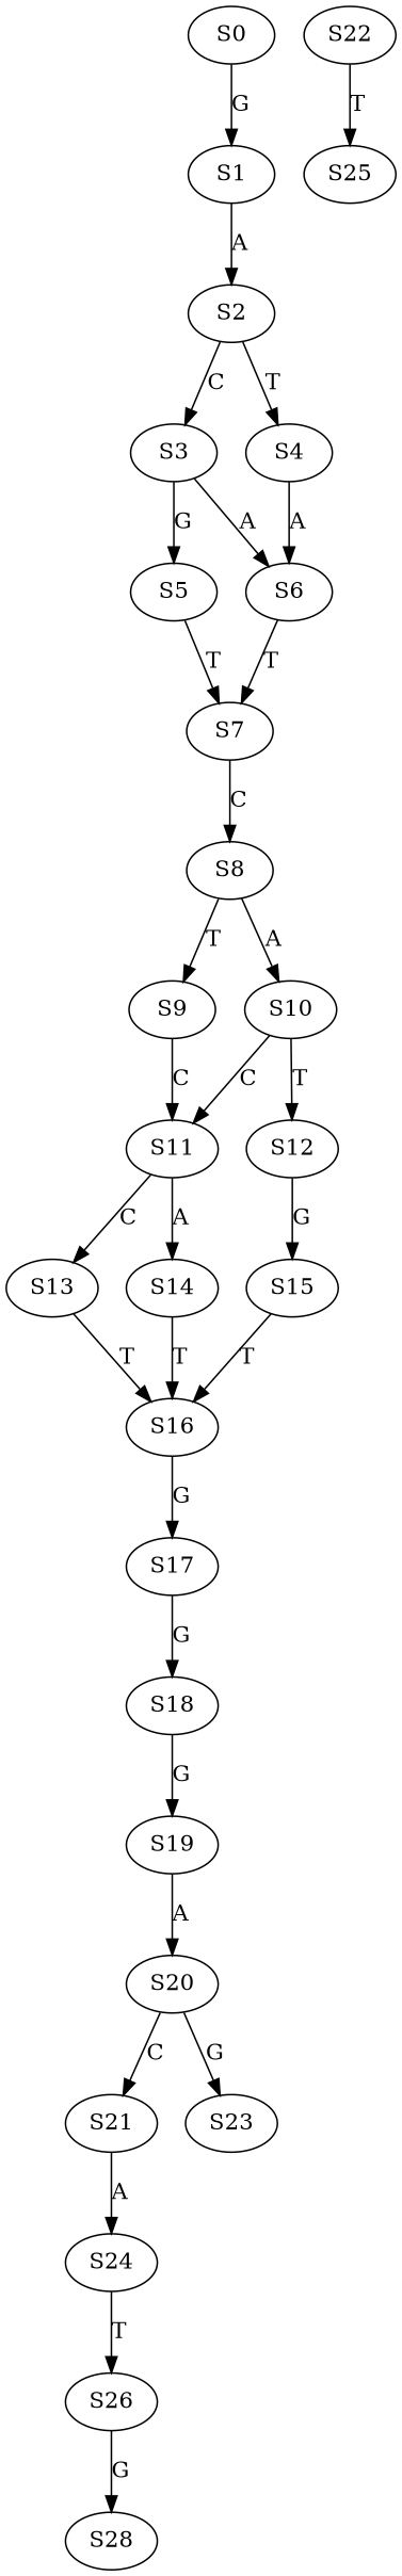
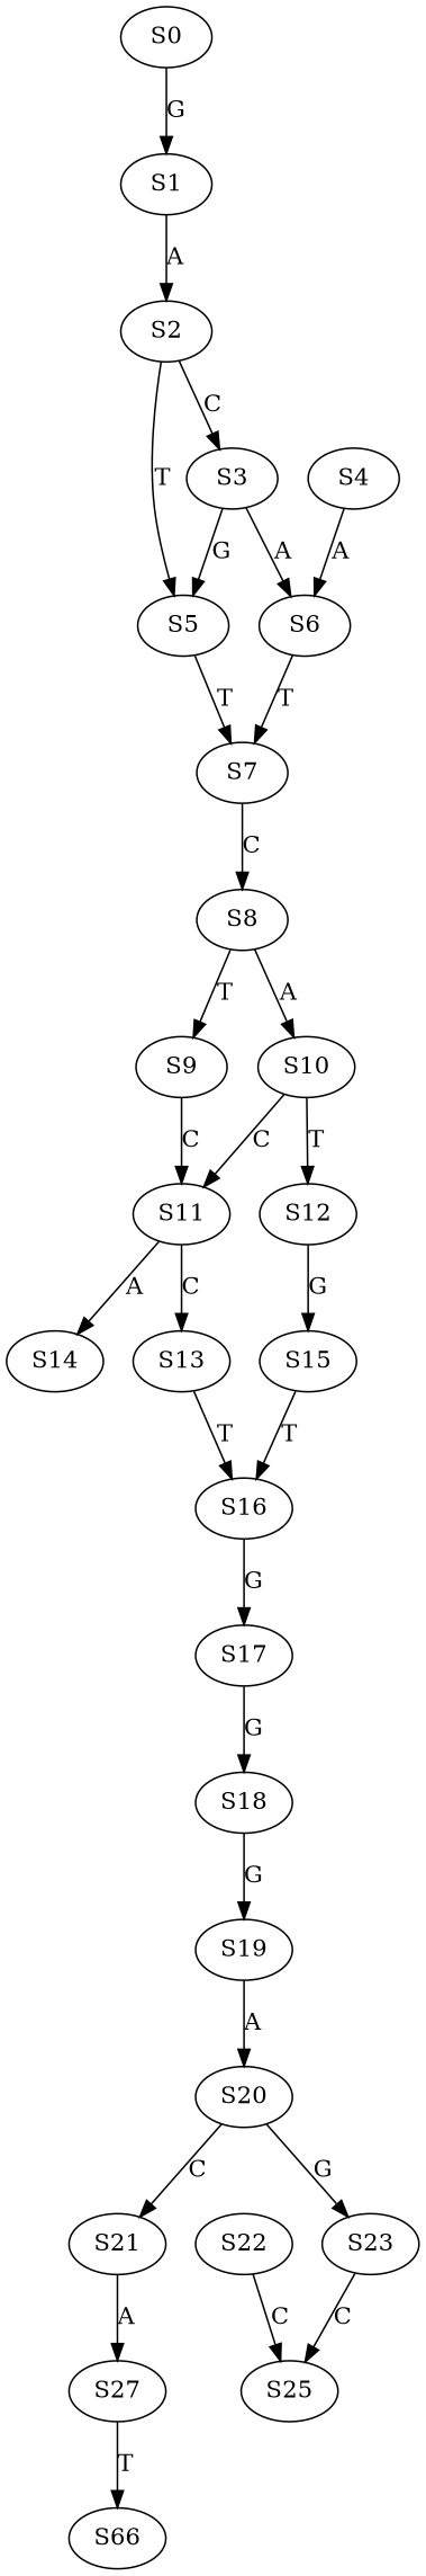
  strict digraph {
    S0
    S1
    S2
    S3
    S4
    S5
    S6
    S7
    S8
    S9
    S10
    S11
    S12
    S13
    S14
    S15
    S16
    S17
    S18
    S19
    S20
    S21
    S23
-   S24
+   S24 [label=S27]
    S22
    S25
-   S26
-   S28
+   S26 [label=S66]
    S0 -> S1 [label=G]
    S1 -> S2 [label=A]
    S2 -> S3 [label=C]
-   S2 -> S4 [label=T]
+   S2 -> S5 [label=T]
    S3 -> S5 [label=G]
    S3 -> S6 [label=A]
    S4 -> S6 [label=A]
    S5 -> S7 [label=T]
    S6 -> S7 [label=T]
    S7 -> S8 [label=C]
    S8 -> S9 [label=T]
    S8 -> S10 [label=A]
    S9 -> S11 [label=C]
    S10 -> S11 [label=C]
    S10 -> S12 [label=T]
    S11 -> S13 [label=C]
    S11 -> S14 [label=A]
    S12 -> S15 [label=G]
    S13 -> S16 [label=T]
-   S14 -> S16 [label=T]
    S15 -> S16 [label=T]
    S16 -> S17 [label=G]
    S17 -> S18 [label=G]
    S18 -> S19 [label=G]
    S19 -> S20 [label=A]
    S20 -> S21 [label=C]
    S20 -> S23 [label=G]
    S21 -> S24 [label=A]
+   S23 -> S25 [label=C]
    S24 -> S26 [label=T]
-   S22 -> S25 [label=T]
-   S26 -> S28 [label=G]
+   S22 -> S25 [label=C]
  }
